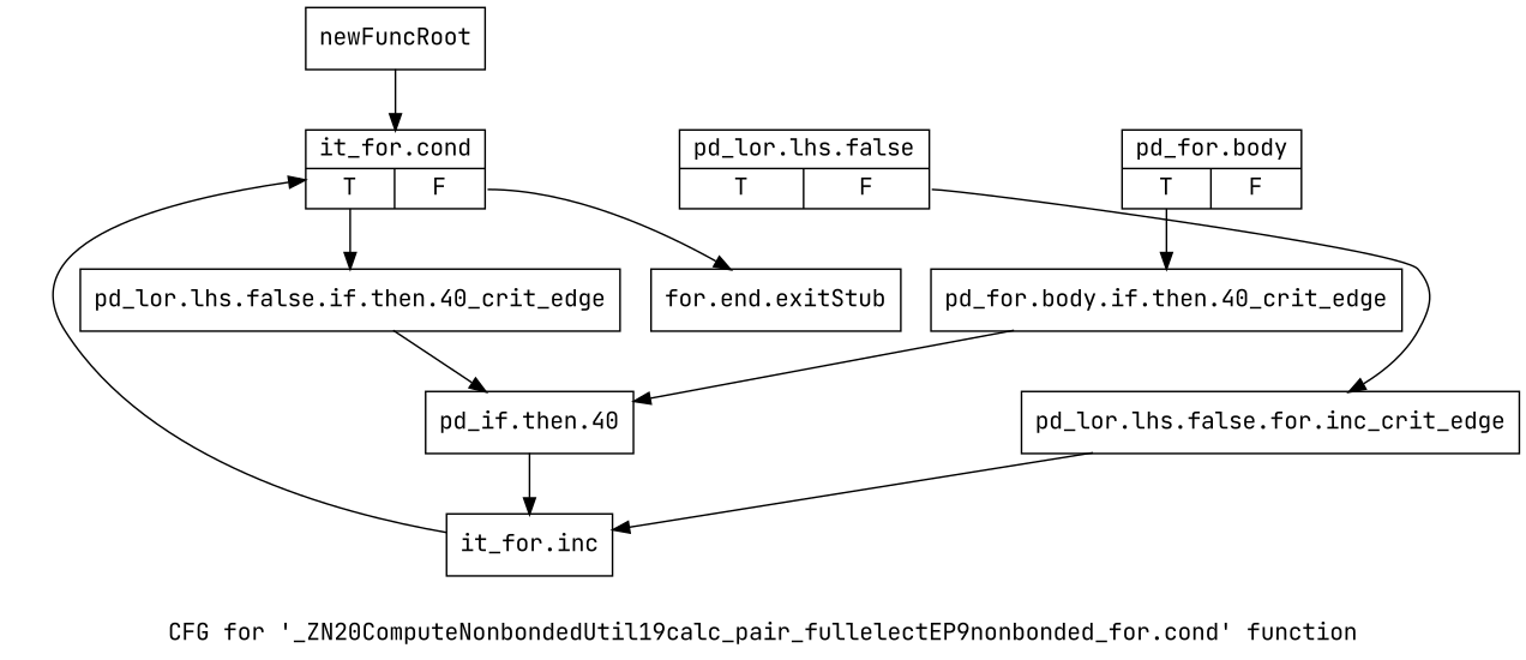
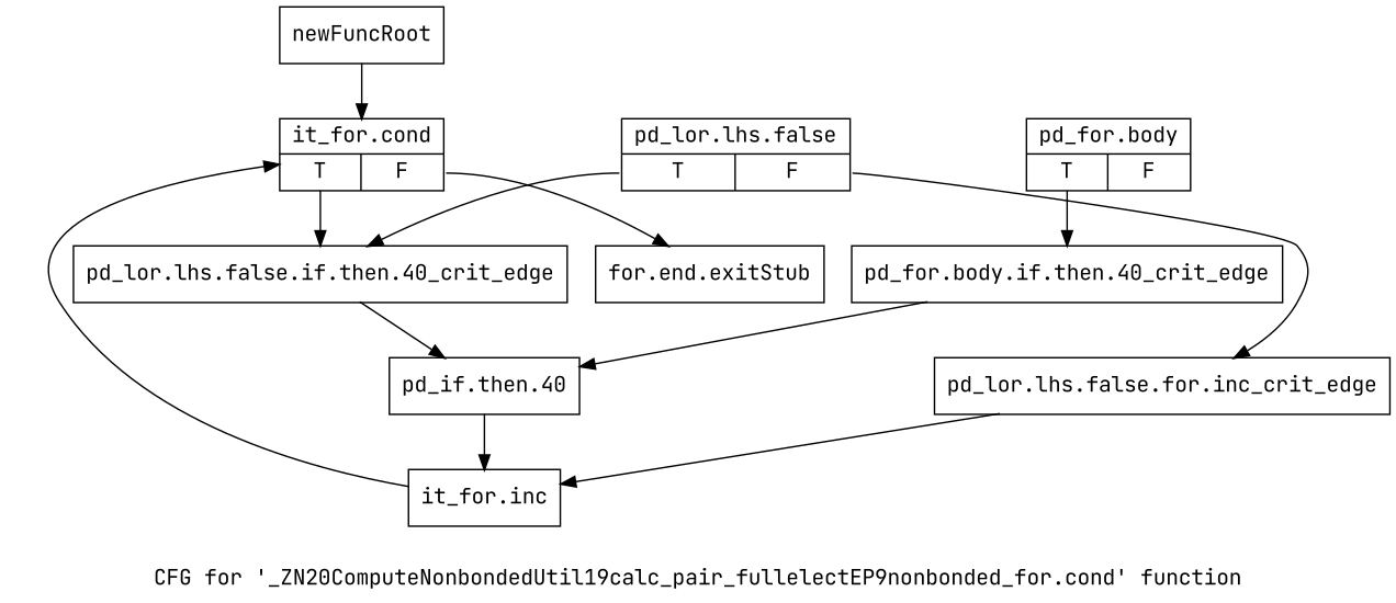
  digraph {
    fontname="JetBrains Mono"
    label="CFG for '_ZN20ComputeNonbondedUtil19calc_pair_fullelectEP9nonbonded_for.cond' function"
    node [fontname="JetBrains Mono" shape=record]
    edge [fontname="JetBrains Mono"]
    n1 [label="{newFuncRoot}"]
    n2 [label="{it_for.cond|{<s0>T|<s1>F}}"]
    n3 [label="{for.end.exitStub}"]
    n4 [label="{pd_lor.lhs.false.if.then.40_crit_edge}"]
    n5 [label="{pd_for.body|{<s0>T|<s1>F}}"]
    n6 [label="{pd_for.body.if.then.40_crit_edge}"]
    n7 [label="{pd_if.then.40}"]
    n8 [label="{pd_lor.lhs.false|{<s0>T|<s1>F}}"]
    n9 [label="{pd_lor.lhs.false.for.inc_crit_edge}"]
    n10 [label="{it_for.inc}"]
    n1 -> n2
    n2 -> n3 [tailport=s1]
    n2 -> n4 [tailport=s0]
    n4 -> n7
    n5 -> n6 [tailport=s0]
    n6 -> n7
    n7 -> n10
+   n8 -> n4 [tailport=s0]
    n8 -> n9 [tailport=s1]
    n9 -> n10
    n10 -> n2
  }
